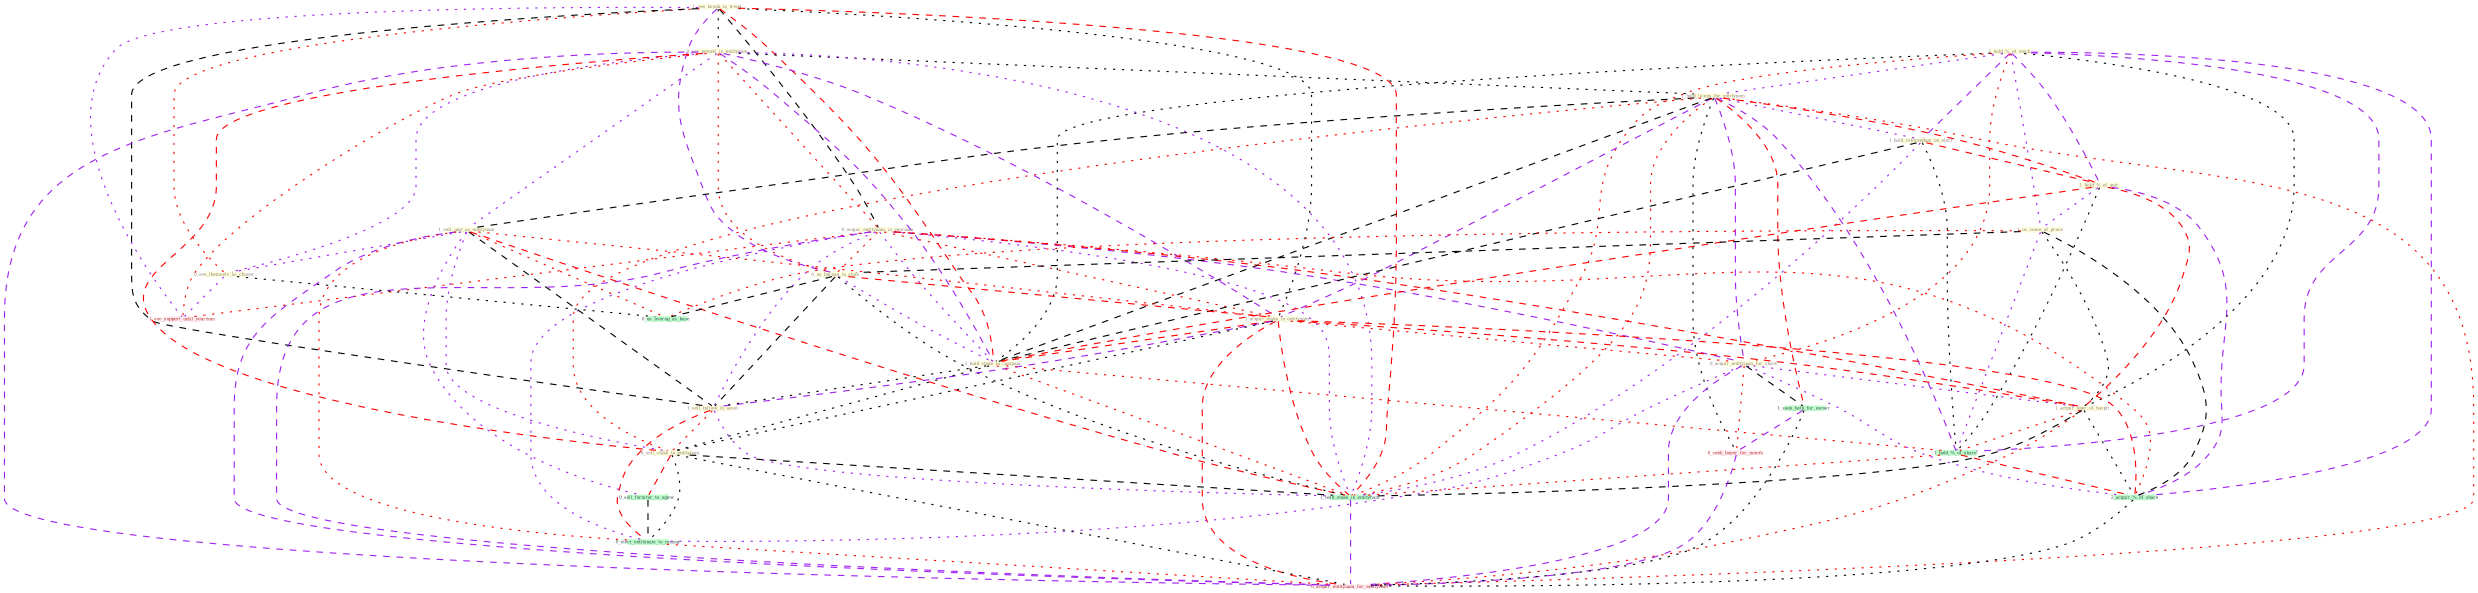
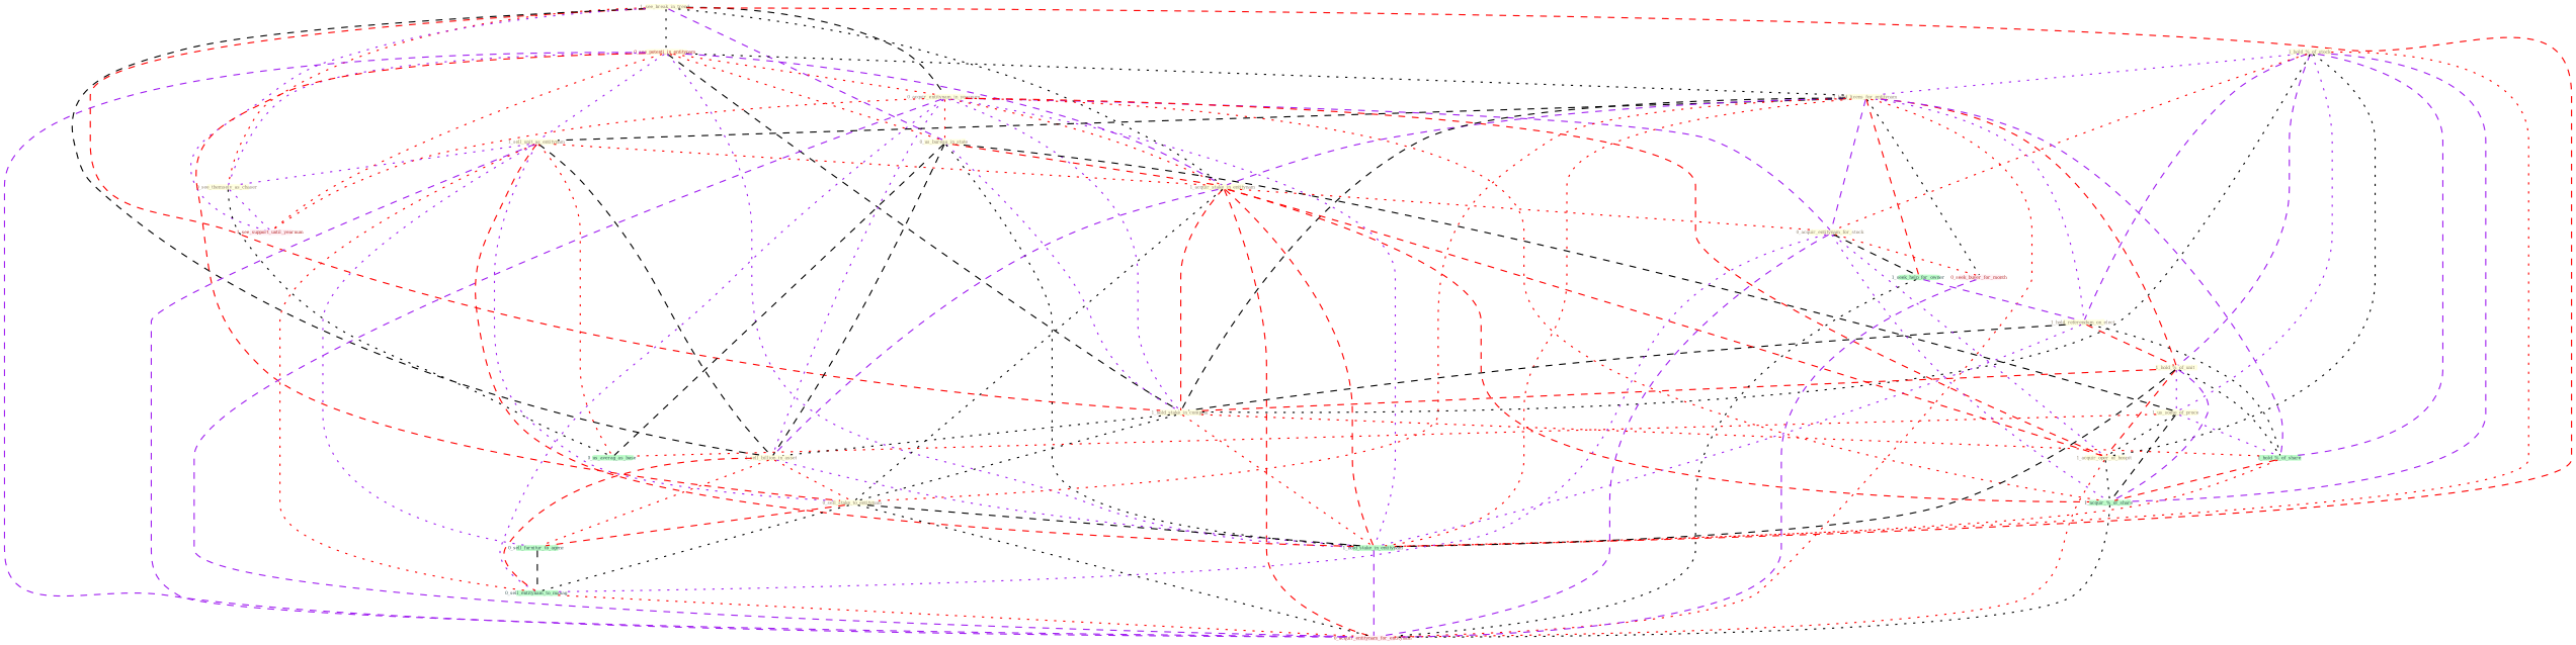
  graph {
    node [color="#ffffe0" fixedsize=true fontcolor="#8b7d6b" fontsize=4 shape=folder style=filled]
    edge [color=red style=dotted w=1]
    "1_see_break_in_trend " [height=.06 shape=cylinder width=.5]
-   "0_see_potenti_in_entitynam " [height=.06 shape=cylinder width=.5]
+   "0_see_potenti_in_entitynam " [fontcolor="#b22222" height=.06 shape=cylinder width=.5]
    "1_hold_%_of_stock " [height=.06 width=.5]
    "0_acquir_entitynam_in_yearnum " [height=.06 shape=cylinder width=.5]
    "1_hold_licens_for_entitynam " [height=.06 shape=cylinder width=.5]
    "1_sell_unit_as_entitynam " [height=.06 shape=cylinder width=.5]
    "1_hold_referendum_on_elect " [height=.06 width=.5]
    "0_see_themselv_as_chaser " [height=.06 shape=box width=.5]
    "1_hold_%_of_unit " [height=.06 shape=box width=.5]
    "1_us_some_of_proce " [height=.06 width=.5]
    "0_us_bureau_in_state " [height=.06 width=.5]
    "1_acquir_stake_in_entitynam " [height=.06 width=.5]
    "1_hold_stake_in_compani " [height=.06 width=.5]
    "1_sell_billion_in_asset " [height=.06 shape=cylinder width=.5]
    "0_acquir_entitynam_for_stock " [height=.06 width=.5]
    "1_acquir_oper_of_hospit " [height=.06 shape=cylinder width=.5]
    "0_sell_stake_to_entitynam " [height=.06 shape=box width=.5]
    "0_seek_buyer_for_month " [color="#fff0f5" fontcolor="#b22222" height=.06 shape=box width=.5]
    "1_see_support_until_yearnum " [color="#fff0f5" fontcolor="#b22222" height=.06 shape=box width=.5]
    "0_acquir_entitynam_for_entitynam " [color="#fff0f5" fontcolor="#b22222" height=.06 width=.5]
    "1_hold_stake_in_entitynam " [color="#BDFCC9" fontcolor="#2f4f4f" height=.06 width=.5]
    "1_hold_%_of_share " [color="#BDFCC9" fontcolor="#2f4f4f" height=.06 width=.5]
-   "1_acquir_%_of_share " [color="#BDFCC9" fontcolor="#2f4f4f" height=.06 width=.5 label="2_acquir_%_of_share"]
-   "0_sell_entitynam_to_manag " [color="#BDFCC9" fontcolor="#2f4f4f" height=.06 shape=box width=.5 label="0_elect_entitynam_to_manag"]
+   "1_acquir_%_of_share " [color="#BDFCC9" fontcolor="#2f4f4f" height=.06 width=.5]
+   "0_sell_entitynam_to_manag " [color="#BDFCC9" fontcolor="#2f4f4f" height=.06 shape=box width=.5]
    "1_seek_help_for_owner " [color="#BDFCC9" fontcolor="#2f4f4f" height=.06 shape=cylinder width=.5]
    "0_sell_furnitur_to_agenc " [color="#BDFCC9" fontcolor="#2f4f4f" height=.06 width=.5]
    "0_us_averag_as_base " [color="#BDFCC9" fontcolor="#2f4f4f" height=.06 shape=cylinder width=.5]
    subgraph sub_1 {
      "1_see_break_in_trend "
      "0_see_potenti_in_entitynam "
      "1_hold_%_of_stock "
      "0_acquir_entitynam_in_yearnum "
      "1_hold_licens_for_entitynam "
      "1_sell_unit_as_entitynam "
      "1_hold_referendum_on_elect "
      "0_see_themselv_as_chaser "
      "1_hold_%_of_unit "
      "1_us_some_of_proce "
      "0_us_bureau_in_state "
      "1_acquir_stake_in_entitynam "
      "1_hold_stake_in_compani "
      "1_sell_billion_in_asset "
      "0_acquir_entitynam_for_stock "
      "1_acquir_oper_of_hospit "
      "0_sell_stake_to_entitynam "
    }
    subgraph sub_2 {
      "0_seek_buyer_for_month "
      "1_see_support_until_yearnum "
      "0_acquir_entitynam_for_entitynam "
    }
    "1_see_break_in_trend " -- "0_see_potenti_in_entitynam " [color=black w=2]
    "1_see_break_in_trend " -- "0_acquir_entitynam_in_yearnum " [color=black style=dashed]
    "1_see_break_in_trend " -- "0_see_themselv_as_chaser "
    "1_see_break_in_trend " -- "0_us_bureau_in_state " [color=purple style=dashed]
    "1_see_break_in_trend " -- "1_acquir_stake_in_entitynam " [color=black]
    "1_see_break_in_trend " -- "1_hold_stake_in_compani " [style=dashed]
    "1_see_break_in_trend " -- "1_sell_billion_in_asset " [color=black style=dashed]
    "1_see_break_in_trend " -- "1_see_support_until_yearnum " [color=purple]
    "1_see_break_in_trend " -- "1_hold_stake_in_entitynam " [style=dashed]
    "0_see_potenti_in_entitynam " -- "0_acquir_entitynam_in_yearnum "
    "0_see_potenti_in_entitynam " -- "1_hold_licens_for_entitynam " [color=black]
    "0_see_potenti_in_entitynam " -- "1_sell_unit_as_entitynam " [color=purple]
    "0_see_potenti_in_entitynam " -- "0_see_themselv_as_chaser " [color=purple]
    "0_see_potenti_in_entitynam " -- "0_us_bureau_in_state "
    "0_see_potenti_in_entitynam " -- "1_acquir_stake_in_entitynam " [color=purple style=dashed w=2]
-   "0_see_potenti_in_entitynam " -- "1_hold_stake_in_compani " [color=purple style=dashed]
+   "0_see_potenti_in_entitynam " -- "1_hold_stake_in_compani " [color=black style=dashed]
    "0_see_potenti_in_entitynam " -- "0_sell_stake_to_entitynam " [style=dashed]
    "0_see_potenti_in_entitynam " -- "1_see_support_until_yearnum "
    "0_see_potenti_in_entitynam " -- "0_acquir_entitynam_for_entitynam " [color=purple style=dashed]
    "0_see_potenti_in_entitynam " -- "1_hold_stake_in_entitynam " [color=purple w=2]
    "1_hold_%_of_stock " -- "1_hold_licens_for_entitynam " [color=purple]
    "1_hold_%_of_stock " -- "1_hold_referendum_on_elect " [color=purple style=dashed]
    "1_hold_%_of_stock " -- "1_hold_%_of_unit " [color=purple style=dashed w=3]
    "1_hold_%_of_stock " -- "1_us_some_of_proce " [color=purple]
    "1_hold_%_of_stock " -- "1_hold_stake_in_compani " [color=black]
    "1_hold_%_of_stock " -- "0_acquir_entitynam_for_stock "
    "1_hold_%_of_stock " -- "1_acquir_oper_of_hospit " [color=black]
    "1_hold_%_of_stock " -- "1_hold_stake_in_entitynam "
    "1_hold_%_of_stock " -- "1_hold_%_of_share " [color=purple style=dashed w=3]
    "1_hold_%_of_stock " -- "1_acquir_%_of_share " [color=purple style=dashed w=2]
    "0_acquir_entitynam_in_yearnum " -- "0_us_bureau_in_state "
    "0_acquir_entitynam_in_yearnum " -- "1_acquir_stake_in_entitynam " [w=2]
    "0_acquir_entitynam_in_yearnum " -- "1_hold_stake_in_compani " [color=purple]
    "0_acquir_entitynam_in_yearnum " -- "1_sell_billion_in_asset " [color=purple]
    "0_acquir_entitynam_in_yearnum " -- "0_acquir_entitynam_for_stock " [color=purple style=dashed w=2]
    "0_acquir_entitynam_in_yearnum " -- "1_acquir_oper_of_hospit " [style=dashed]
    "0_acquir_entitynam_in_yearnum " -- "1_see_support_until_yearnum "
    "0_acquir_entitynam_in_yearnum " -- "0_acquir_entitynam_for_entitynam " [color=purple style=dashed w=2]
    "0_acquir_entitynam_in_yearnum " -- "1_hold_stake_in_entitynam " [color=purple]
    "0_acquir_entitynam_in_yearnum " -- "1_acquir_%_of_share "
    "0_acquir_entitynam_in_yearnum " -- "0_sell_entitynam_to_manag " [color=purple]
    "1_hold_licens_for_entitynam " -- "1_sell_unit_as_entitynam " [color=black style=dashed]
    "1_hold_licens_for_entitynam " -- "1_hold_referendum_on_elect " [color=purple]
    "1_hold_licens_for_entitynam " -- "1_hold_%_of_unit " [style=dashed]
    "1_hold_licens_for_entitynam " -- "1_acquir_stake_in_entitynam " [color=purple style=dashed]
    "1_hold_licens_for_entitynam " -- "1_hold_stake_in_compani " [color=black style=dashed]
    "1_hold_licens_for_entitynam " -- "0_acquir_entitynam_for_stock " [color=purple style=dashed]
    "1_hold_licens_for_entitynam " -- "0_sell_stake_to_entitynam "
    "1_hold_licens_for_entitynam " -- "0_seek_buyer_for_month " [color=black]
    "1_hold_licens_for_entitynam " -- "0_acquir_entitynam_for_entitynam " [w=2]
    "1_hold_licens_for_entitynam " -- "1_hold_stake_in_entitynam " [w=2]
    "1_hold_licens_for_entitynam " -- "1_hold_%_of_share " [color=purple style=dashed]
    "1_hold_licens_for_entitynam " -- "1_seek_help_for_owner " [style=dashed]
    "1_sell_unit_as_entitynam " -- "0_see_themselv_as_chaser " [color=purple]
    "1_sell_unit_as_entitynam " -- "1_acquir_stake_in_entitynam "
    "1_sell_unit_as_entitynam " -- "1_sell_billion_in_asset " [color=black style=dashed]
    "1_sell_unit_as_entitynam " -- "0_sell_stake_to_entitynam " [color=purple w=2]
    "1_sell_unit_as_entitynam " -- "0_acquir_entitynam_for_entitynam " [color=purple style=dashed]
    "1_sell_unit_as_entitynam " -- "1_hold_stake_in_entitynam " [style=dashed]
    "1_sell_unit_as_entitynam " -- "0_sell_entitynam_to_manag "
    "1_sell_unit_as_entitynam " -- "0_sell_furnitur_to_agenc " [color=purple]
    "1_sell_unit_as_entitynam " -- "0_us_averag_as_base "
    "1_hold_referendum_on_elect " -- "1_hold_%_of_unit " [style=dashed]
    "1_hold_referendum_on_elect " -- "1_hold_stake_in_compani " [color=black style=dashed]
    "1_hold_referendum_on_elect " -- "1_hold_stake_in_entitynam " [color=purple]
    "1_hold_referendum_on_elect " -- "1_hold_%_of_share " [color=black]
    "0_see_themselv_as_chaser " -- "1_see_support_until_yearnum " [color=purple]
    "0_see_themselv_as_chaser " -- "0_us_averag_as_base " [color=black]
    "1_hold_%_of_unit " -- "1_us_some_of_proce " [color=purple]
    "1_hold_%_of_unit " -- "1_hold_stake_in_compani " [style=dashed]
    "1_hold_%_of_unit " -- "1_acquir_oper_of_hospit " [style=dashed]
-   "1_acquir_oper_of_hospit " -- "1_hold_stake_in_entitynam " [color=black style=dashed]
+   "1_hold_%_of_unit " -- "1_hold_stake_in_entitynam " [color=black style=dashed]
    "1_hold_%_of_unit " -- "1_hold_%_of_share " [color=black w=3]
    "1_hold_%_of_unit " -- "1_acquir_%_of_share " [color=purple style=dashed w=2]
    "1_us_some_of_proce " -- "0_us_bureau_in_state " [color=black style=dashed]
    "1_us_some_of_proce " -- "1_acquir_oper_of_hospit " [color=black]
    "1_us_some_of_proce " -- "1_hold_%_of_share " [color=purple]
    "1_us_some_of_proce " -- "1_acquir_%_of_share " [color=black style=dashed]
    "1_us_some_of_proce " -- "0_us_averag_as_base "
    "0_us_bureau_in_state " -- "1_acquir_stake_in_entitynam " [style=dashed]
    "0_us_bureau_in_state " -- "1_hold_stake_in_compani " [color=purple]
    "0_us_bureau_in_state " -- "1_sell_billion_in_asset " [color=black style=dashed]
    "0_us_bureau_in_state " -- "1_hold_stake_in_entitynam " [color=black]
    "0_us_bureau_in_state " -- "0_us_averag_as_base " [color=black style=dashed]
    "1_acquir_stake_in_entitynam " -- "1_hold_stake_in_compani " [style=dashed w=2]
    "1_acquir_stake_in_entitynam " -- "1_sell_billion_in_asset " [color=purple style=dashed]
    "1_acquir_stake_in_entitynam " -- "0_acquir_entitynam_for_stock "
    "1_acquir_stake_in_entitynam " -- "1_acquir_oper_of_hospit " [style=dashed]
    "1_acquir_stake_in_entitynam " -- "0_sell_stake_to_entitynam " [color=black w=2]
    "1_acquir_stake_in_entitynam " -- "0_acquir_entitynam_for_entitynam " [style=dashed w=2]
    "1_acquir_stake_in_entitynam " -- "1_hold_stake_in_entitynam " [style=dashed w=3]
    "1_acquir_stake_in_entitynam " -- "1_acquir_%_of_share " [style=dashed]
    "1_hold_stake_in_compani " -- "1_sell_billion_in_asset " [color=black]
    "1_hold_stake_in_compani " -- "0_sell_stake_to_entitynam " [color=black]
    "1_hold_stake_in_compani " -- "1_hold_stake_in_entitynam " [w=3]
    "1_hold_stake_in_compani " -- "1_hold_%_of_share "
    "1_sell_billion_in_asset " -- "0_sell_stake_to_entitynam "
    "1_sell_billion_in_asset " -- "1_hold_stake_in_entitynam " [color=purple]
    "1_sell_billion_in_asset " -- "0_sell_entitynam_to_manag " [style=dashed]
+   "1_sell_billion_in_asset " -- "0_sell_furnitur_to_agenc "
    "0_acquir_entitynam_for_stock " -- "1_acquir_oper_of_hospit " [color=purple]
    "0_acquir_entitynam_for_stock " -- "0_seek_buyer_for_month "
    "0_acquir_entitynam_for_stock " -- "0_acquir_entitynam_for_entitynam " [color=purple style=dashed w=3]
    "0_acquir_entitynam_for_stock " -- "1_acquir_%_of_share " [color=purple]
    "0_acquir_entitynam_for_stock " -- "0_sell_entitynam_to_manag " [color=purple]
    "0_acquir_entitynam_for_stock " -- "1_seek_help_for_owner " [color=black style=dashed]
    "1_acquir_oper_of_hospit " -- "0_acquir_entitynam_for_entitynam "
-   "1_acquir_oper_of_hospit " -- "1_hold_%_of_share "
    "1_acquir_oper_of_hospit " -- "1_acquir_%_of_share " [color=black w=2]
    "0_sell_stake_to_entitynam " -- "0_acquir_entitynam_for_entitynam " [color=black]
    "0_sell_stake_to_entitynam " -- "1_hold_stake_in_entitynam " [color=black style=dashed w=2]
    "0_sell_stake_to_entitynam " -- "0_sell_entitynam_to_manag " [color=black w=2]
    "0_sell_stake_to_entitynam " -- "0_sell_furnitur_to_agenc " [style=dashed w=2]
    "0_seek_buyer_for_month " -- "0_acquir_entitynam_for_entitynam " [color=purple style=dashed]
    "1_hold_stake_in_entitynam " -- "0_acquir_entitynam_for_entitynam " [color=purple style=dashed]
    "1_hold_%_of_share " -- "1_hold_stake_in_entitynam "
    "1_hold_%_of_share " -- "1_acquir_%_of_share " [style=dashed w=3]
    "1_acquir_%_of_share " -- "0_acquir_entitynam_for_entitynam " [color=black]
    "0_sell_entitynam_to_manag " -- "0_acquir_entitynam_for_entitynam "
-   "1_seek_help_for_owner " -- "0_seek_buyer_for_month " [color=purple style=dashed w=2]
+   "1_seek_help_for_owner " -- "1_hold_referendum_on_elect " [color=purple style=dashed w=2]
    "1_seek_help_for_owner " -- "0_acquir_entitynam_for_entitynam " [color=black]
    "0_sell_furnitur_to_agenc " -- "0_sell_entitynam_to_manag " [color=black style=dashed w=2]
  }
